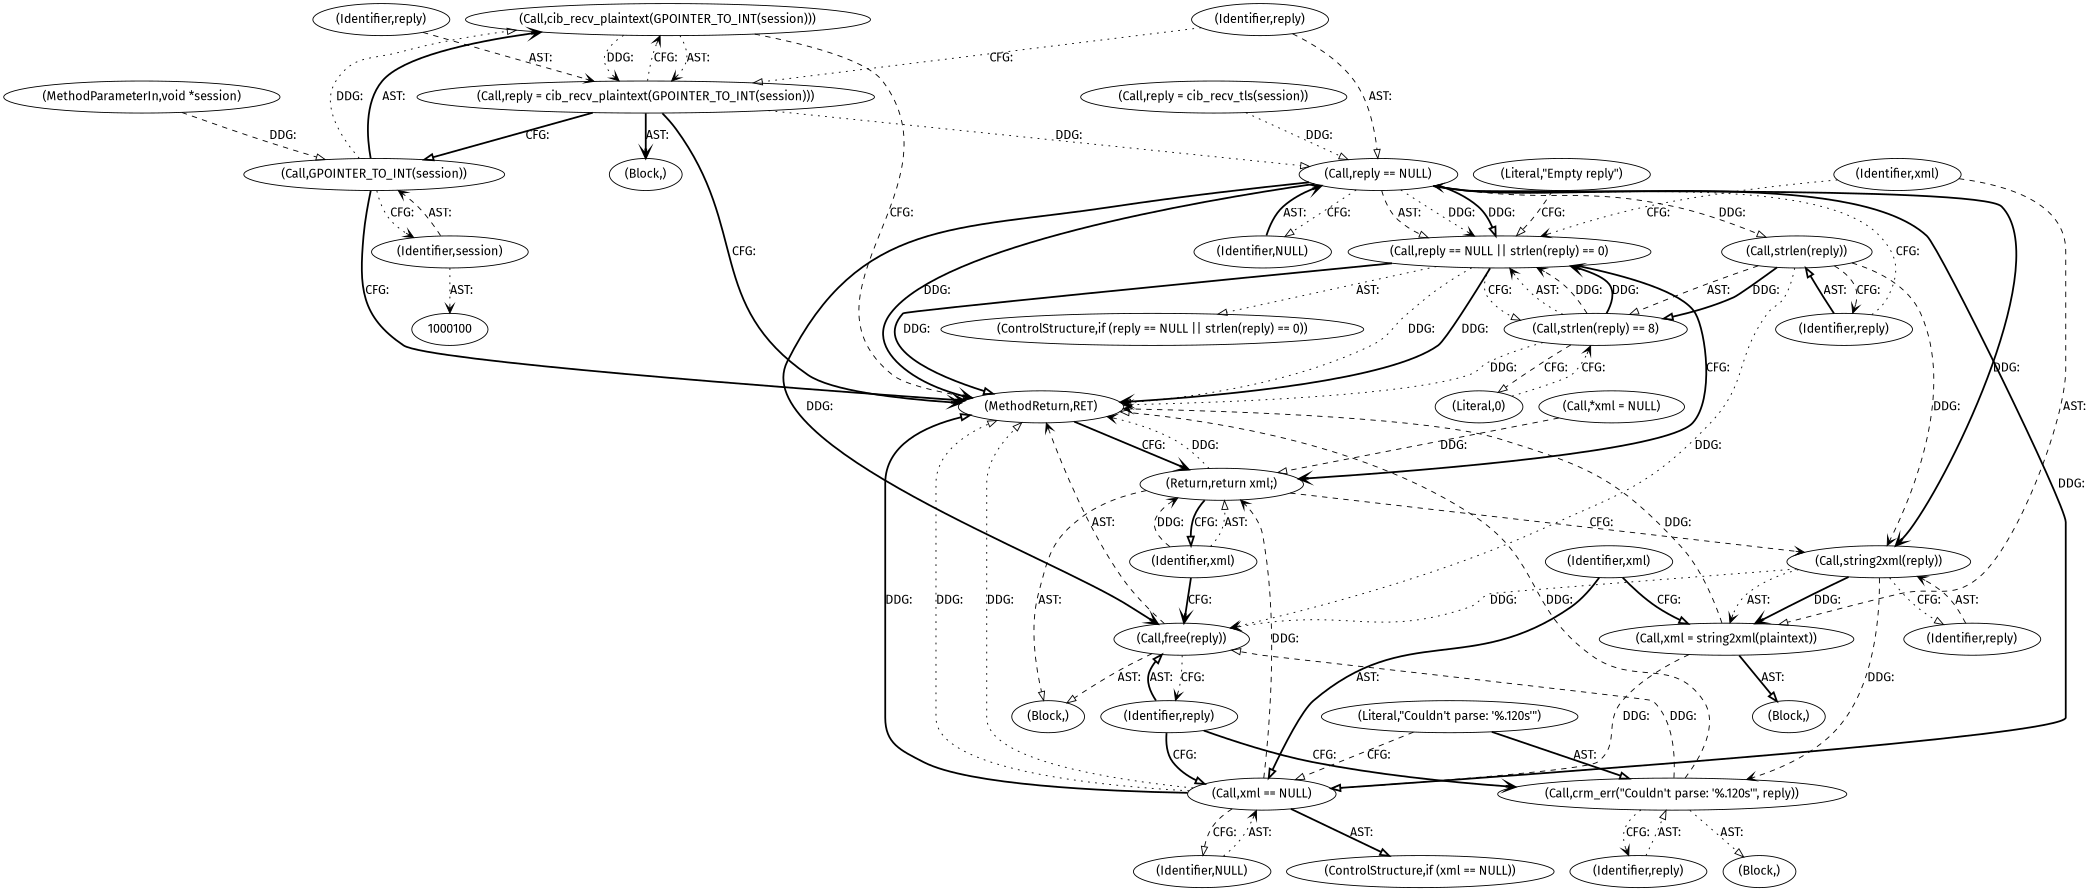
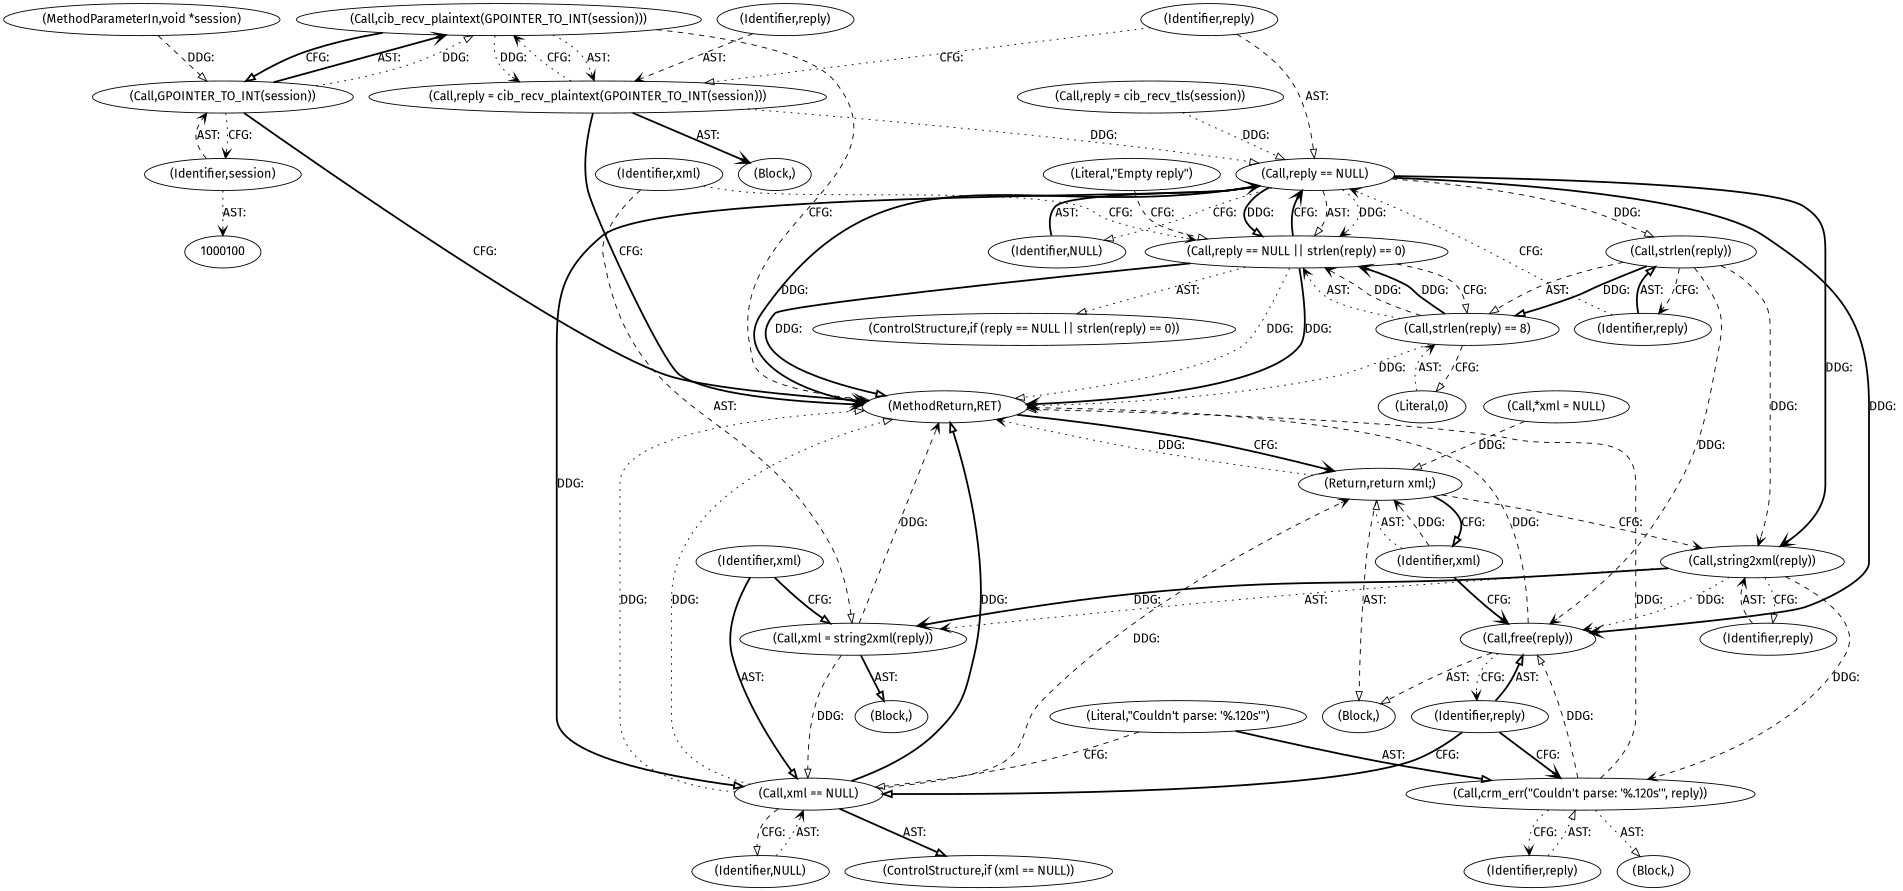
  digraph {
    fontname="Fira Sans"
    node [fontname="Fira Sans"]
    edge [arrowhead=onormal fontname="Fira Sans" style=dotted]
    n1 [label="(Call,cib_recv_plaintext(GPOINTER_TO_INT(session)))"]
    n2 [label="(Call,GPOINTER_TO_INT(session))"]
    n3 [label="(Call,reply = cib_recv_plaintext(GPOINTER_TO_INT(session)))"]
    n4 [label="(MethodReturn,RET)"]
    n5 [label="(Identifier,session)"]
    n6 [label="(Call,reply == NULL)"]
    n7 [label="(Block,)"]
    n8 [label="(Return,return xml;)"]
    1000100
    n10 [label="(MethodParameterIn,void *session)"]
    n11 [label="(Call,reply == NULL || strlen(reply) == 0)"]
    n12 [label="(Call,strlen(reply))"]
    n13 [label="(Call,string2xml(reply))"]
    n14 [label="(Call,xml == NULL)"]
    n15 [label="(Call,free(reply))"]
    n16 [label="(Identifier,NULL)"]
    n17 [label="(Call,strlen(reply) == 8)"]
    n18 [label="(ControlStructure,if (reply == NULL || strlen(reply) == 0))"]
    n19 [label="(Identifier,reply)"]
-   n20 [label="(Call,xml = string2xml(plaintext))"]
+   n20 [label="(Call,xml = string2xml(reply))"]
    n21 [label="(Call,crm_err(\"Couldn't parse: '%.120s'\", reply))"]
    n22 [label="(Identifier,reply)"]
    n23 [label="(Identifier,NULL)"]
    n24 [label="(ControlStructure,if (xml == NULL))"]
    n25 [label="(Block,)"]
    n26 [label="(Identifier,reply)"]
    n27 [label="(Literal,0)"]
    n28 [label="(Block,)"]
    n29 [label="(Identifier,reply)"]
    n30 [label="(Block,)"]
    n31 [label="(Identifier,xml)"]
    n32 [label="(Identifier,xml)"]
    n33 [label="(Call,reply = cib_recv_tls(session))"]
    n34 [label="(Identifier,reply)"]
    n35 [label="(Identifier,reply)"]
    n36 [label="(Literal,\"Empty reply\")"]
    n37 [label="(Literal,\"Couldn't parse: '%.120s'\")"]
    n38 [label="(Call,*xml = NULL)"]
    n39 [label="(Identifier,xml)"]
-   n3 -> n2 [label="CFG: " style=bold]
+   n1 -> n2 [label="CFG: " style=bold]
    n1 -> n3 [arrowhead=vee label="AST: "]
    n1 -> n3 [arrowhead=vee label="DDG: "]
    n1 -> n4 [label="CFG: " style=dashed]
    n2 -> n1 [arrowhead=vee label="AST: " style=bold]
    n2 -> n1 [label="DDG: "]
    n2 -> n4 [arrowhead=vee label="CFG: " style=bold]
    n2 -> n5 [arrowhead=vee label="CFG: "]
    n3 -> n1 [arrowhead=vee label="CFG: "]
    n3 -> n4 [arrowhead=vee label="CFG: " style=bold]
    n3 -> n6 [label="DDG: "]
    n3 -> n7 [arrowhead=vee label="AST: " style=bold]
    n4 -> n8 [arrowhead=vee label="CFG: " style=bold]
    n5 -> n2 [arrowhead=vee label="AST: " style=dashed]
    n5 -> 1000100 [arrowhead=vee label="AST: "]
    n6 -> n4 [arrowhead=vee label="DDG: " style=bold]
    n6 -> n11 [label="AST: " style=dashed]
    n6 -> n11 [arrowhead=vee label="DDG: "]
    n6 -> n11 [label="DDG: " style=bold]
    n6 -> n12 [label="DDG: " style=dashed]
    n6 -> n13 [arrowhead=vee label="DDG: " style=bold]
    n6 -> n14 [label="DDG: " style=bold]
    n6 -> n15 [arrowhead=vee label="DDG: " style=bold]
    n6 -> n16 [label="CFG: "]
    n8 -> n4 [arrowhead=vee label="DDG: "]
    n8 -> n13 [arrowhead=vee label="CFG: " style=dashed]
    n8 -> n25 [label="AST: " style=dashed]
    n8 -> n31 [label="CFG: " style=bold]
    n10 -> n2 [label="DDG: " style=dashed]
    n11 -> n4 [label="DDG: " style=bold]
    n11 -> n4 [label="DDG: "]
    n11 -> n4 [arrowhead=vee label="DDG: " style=bold]
-   n11 -> n8 [arrowhead=vee label="CFG: " style=bold]
-   n11 -> n17 [label="CFG: "]
+   n11 -> n6 [arrowhead=vee label="CFG: " style=bold]
+   n11 -> n17 [label="CFG: " style=dashed]
    n11 -> n18 [label="AST: "]
    n12 -> n13 [arrowhead=vee label="DDG: " style=dashed]
-   n12 -> n15 [arrowhead=vee label="DDG: "]
+   n12 -> n15 [arrowhead=vee label="DDG: " style=dashed]
    n12 -> n17 [label="AST: " style=dashed]
    n12 -> n17 [label="DDG: " style=bold]
    n12 -> n19 [arrowhead=vee label="CFG: " style=dashed]
    n13 -> n15 [arrowhead=vee label="DDG: "]
    n13 -> n20 [arrowhead=vee label="AST: "]
    n13 -> n20 [arrowhead=vee label="DDG: " style=bold]
    n13 -> n21 [arrowhead=vee label="DDG: " style=dashed]
    n13 -> n22 [label="CFG: "]
    n14 -> n4 [label="DDG: "]
    n14 -> n4 [label="DDG: " style=bold]
    n14 -> n4 [label="DDG: "]
    n14 -> n8 [arrowhead=vee label="DDG: " style=dashed]
    n14 -> n23 [label="CFG: " style=dashed]
    n14 -> n24 [label="AST: " style=bold]
-   n15 -> n4 [arrowhead=vee label="AST: " style=dashed]
+   n15 -> n4 [arrowhead=vee label="DDG: " style=dashed]
    n15 -> n25 [label="AST: " style=dashed]
    n15 -> n26 [arrowhead=vee label="CFG: "]
    n16 -> n6 [arrowhead=vee label="AST: " style=bold]
    n17 -> n4 [arrowhead=vee label="DDG: "]
    n17 -> n11 [arrowhead=vee label="AST: "]
    n17 -> n11 [arrowhead=vee label="DDG: " style=dashed]
    n17 -> n11 [arrowhead=vee label="DDG: " style=bold]
    n17 -> n27 [label="CFG: " style=dashed]
    n19 -> n6 [arrowhead=vee label="CFG: "]
    n19 -> n12 [label="AST: " style=bold]
    n20 -> n4 [arrowhead=vee label="DDG: " style=dashed]
    n20 -> n14 [label="DDG: " style=dashed]
    n20 -> n28 [label="AST: " style=bold]
    n21 -> n4 [label="DDG: " style=dashed]
    n21 -> n15 [label="DDG: " style=dashed]
    n21 -> n29 [arrowhead=vee label="CFG: "]
    n21 -> n30 [label="AST: "]
    n22 -> n13 [arrowhead=vee label="AST: " style=dashed]
    n23 -> n14 [arrowhead=vee label="AST: "]
    n26 -> n14 [label="CFG: " style=bold]
    n26 -> n15 [label="AST: " style=bold]
    n26 -> n21 [arrowhead=vee label="CFG: " style=bold]
-   n27 -> n17 [arrowhead=vee label="CFG: "]
+   n27 -> n17 [arrowhead=vee label="AST: "]
    n29 -> n21 [label="AST: "]
    n31 -> n8 [label="AST: "]
    n31 -> n8 [arrowhead=vee label="DDG: " style=dashed]
    n31 -> n15 [arrowhead=vee label="CFG: " style=bold]
    n32 -> n14 [label="AST: " style=bold]
    n32 -> n20 [label="CFG: " style=bold]
    n33 -> n6 [label="DDG: "]
    n34 -> n3 [arrowhead=vee label="AST: " style=dashed]
    n35 -> n3 [label="CFG: "]
    n35 -> n6 [label="AST: " style=dashed]
    n36 -> n11 [label="CFG: " style=dashed]
    n37 -> n14 [label="CFG: " style=dashed]
    n37 -> n21 [label="AST: " style=bold]
    n38 -> n8 [label="DDG: " style=dashed]
    n39 -> n11 [arrowhead=vee label="CFG: "]
    n39 -> n20 [label="AST: " style=dashed]
  }
